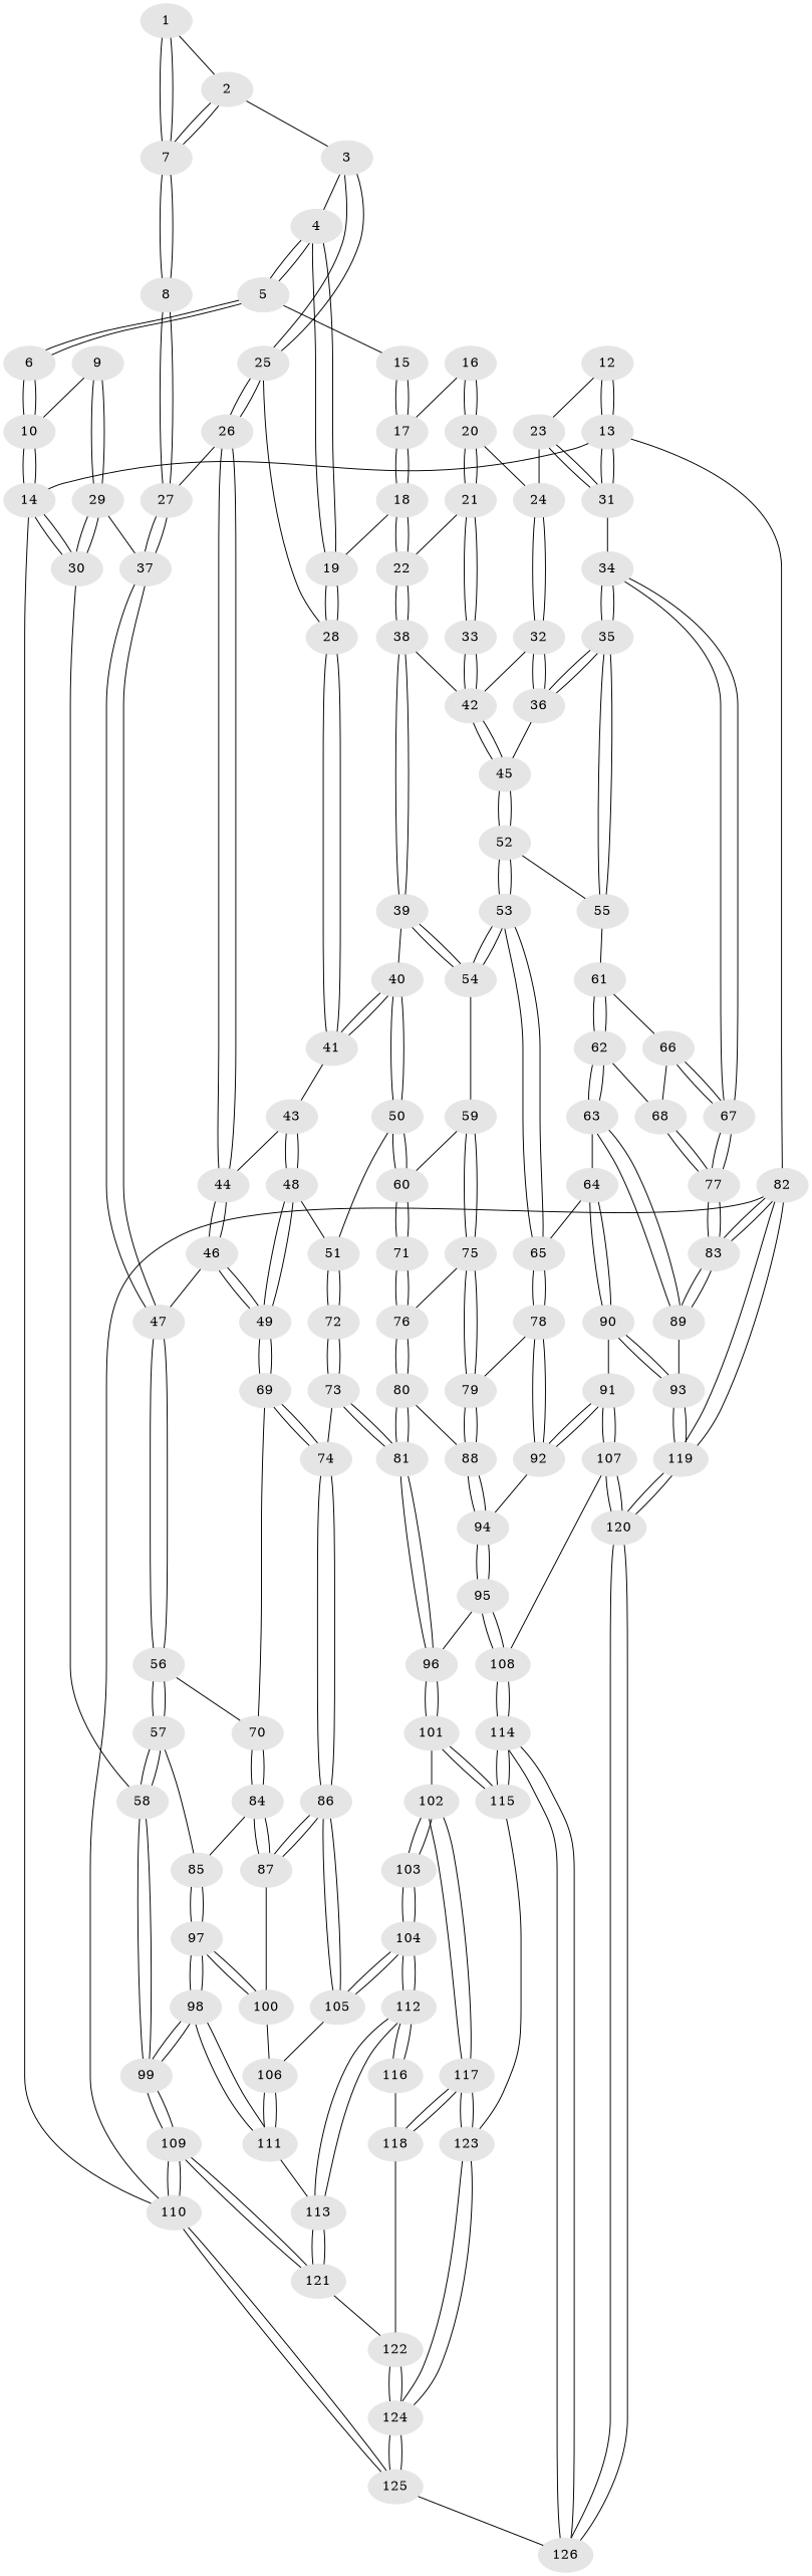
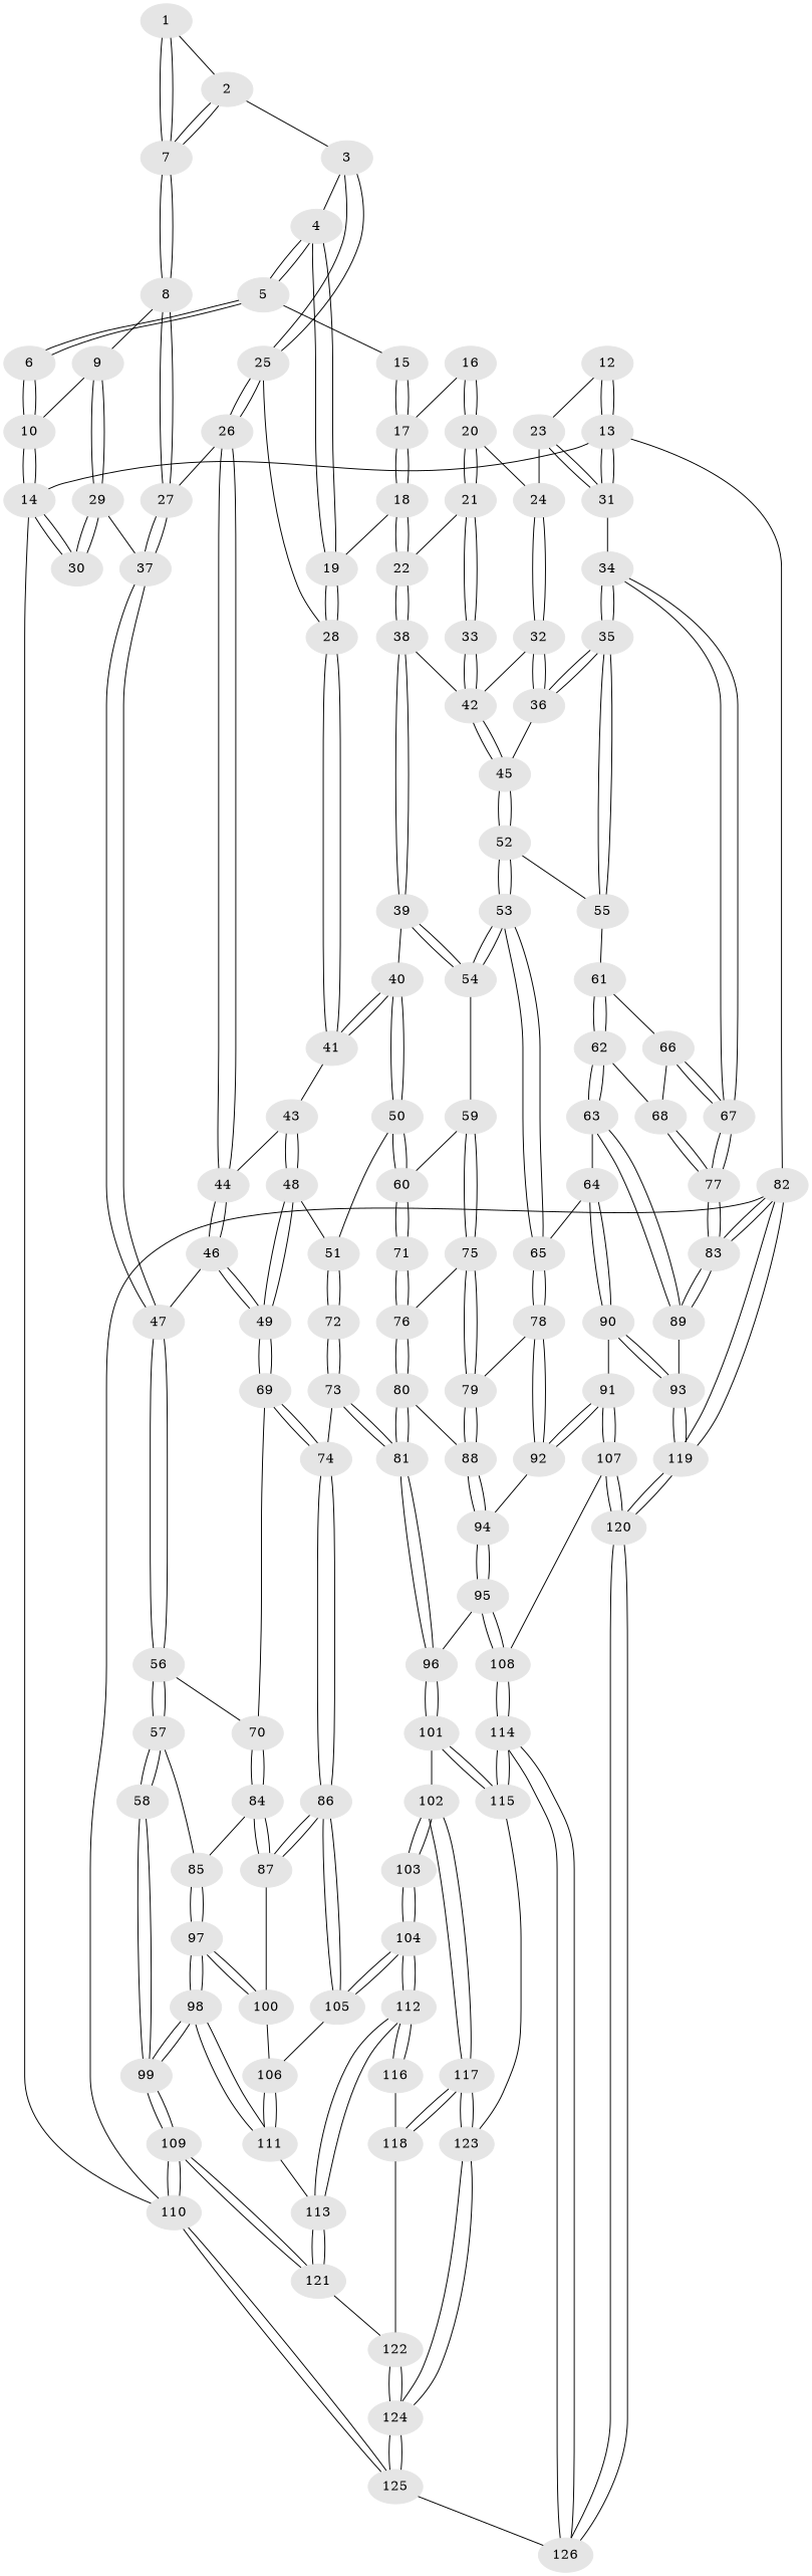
  graph {
    node [color=gray90 style=filled]
    1
    2
    7
    3
    8
    4
    25
    5
    19
    28
    26
    6
    15
    10
    17
    14
    9
    27
    29
    37
    30
    110
    12
    13
    23
    16
    20
    31
    82
    24
    34
    83
    119
    58
    125
    18
    21
    22
    38
    41
    33
    32
    42
    39
    36
    44
    46
    47
    43
    99
    35
    67
    45
    55
    77
    61
    52
    56
    40
    54
    50
    59
    51
    60
    48
    49
    53
    69
    57
    70
    72
    74
    71
    73
    65
    78
    75
    62
    66
    85
    84
    97
    109
    76
    79
    63
    68
    64
    89
    90
    93
    91
    92
    86
    87
    80
    81
    96
    105
    88
    94
    101
    120
    100
    98
    106
    95
    107
    108
    114
    102
    115
    111
    113
    121
    103
    117
    123
    104
    118
    112
    116
    126
    122
    124
    1 -- 2
    1 -- 7
    1 -- 7
    2 -- 7
    2 -- 7
    2 -- 3
    7 -- 8
    7 -- 8
    3 -- 4
    3 -- 25
    3 -- 25
+   8 -- 9
    8 -- 27
    8 -- 27
    4 -- 5
    4 -- 5
    4 -- 19
    4 -- 19
    25 -- 28
    25 -- 26
    25 -- 26
    5 -- 6
    5 -- 6
    5 -- 15
    19 -- 28
    19 -- 28
    28 -- 41
    28 -- 41
    26 -- 27
    26 -- 44
    26 -- 44
    6 -- 10
    6 -- 10
    15 -- 17
    15 -- 17
    10 -- 14
    10 -- 14
    17 -- 18
    17 -- 18
    14 -- 30
    14 -- 30
    14 -- 110
    9 -- 10
    9 -- 29
    9 -- 29
    27 -- 37
    27 -- 37
    29 -- 37
    29 -- 30
    29 -- 30
    37 -- 47
    37 -- 47
-   30 -- 58
    110 -- 125
    110 -- 125
    12 -- 13
    12 -- 13
    12 -- 23
    13 -- 14
    13 -- 31
    13 -- 31
    13 -- 82
    23 -- 31
    23 -- 31
    23 -- 24
    16 -- 17
    16 -- 20
    16 -- 20
    20 -- 24
    20 -- 21
    20 -- 21
    31 -- 34
    82 -- 110
    82 -- 83
    82 -- 83
    82 -- 119
    82 -- 119
    24 -- 32
    24 -- 32
    34 -- 35
    34 -- 35
    34 -- 67
    34 -- 67
    83 -- 89
    83 -- 89
    119 -- 120
    119 -- 120
    58 -- 99
    58 -- 99
    125 -- 126
    18 -- 19
    18 -- 22
    18 -- 22
    21 -- 22
    21 -- 33
    21 -- 33
    22 -- 38
    22 -- 38
    38 -- 42
    38 -- 39
    38 -- 39
    41 -- 43
    33 -- 42
    33 -- 42
    32 -- 42
    32 -- 36
    32 -- 36
    42 -- 45
    42 -- 45
    39 -- 40
    39 -- 54
    39 -- 54
    36 -- 45
    44 -- 46
    44 -- 46
    46 -- 47
    46 -- 49
    46 -- 49
    47 -- 56
    47 -- 56
    43 -- 44
    43 -- 48
    43 -- 48
    99 -- 109
    99 -- 109
    35 -- 36
    35 -- 36
    35 -- 55
    35 -- 55
    67 -- 77
    67 -- 77
    45 -- 52
    45 -- 52
    55 -- 61
    77 -- 83
    77 -- 83
    61 -- 62
    61 -- 62
    61 -- 66
    52 -- 55
    52 -- 53
    52 -- 53
    56 -- 57
    56 -- 57
    56 -- 70
    40 -- 41
    40 -- 41
    40 -- 50
    40 -- 50
    54 -- 59
    50 -- 51
    50 -- 60
    50 -- 60
    59 -- 60
    59 -- 75
    59 -- 75
    51 -- 72
    51 -- 72
    60 -- 71
    60 -- 71
    48 -- 51
    48 -- 49
    48 -- 49
    49 -- 69
    49 -- 69
    53 -- 54
    53 -- 54
    53 -- 65
    53 -- 65
    69 -- 70
    69 -- 74
    69 -- 74
    57 -- 58
    57 -- 58
    57 -- 85
    70 -- 84
    70 -- 84
    72 -- 73
    72 -- 73
    74 -- 86
    74 -- 86
    71 -- 76
    71 -- 76
    73 -- 74
    73 -- 81
    73 -- 81
    65 -- 78
    65 -- 78
    78 -- 79
    78 -- 92
    78 -- 92
    75 -- 76
    75 -- 79
    75 -- 79
    62 -- 63
    62 -- 63
    62 -- 68
    66 -- 67
    66 -- 67
    66 -- 68
    85 -- 97
    85 -- 97
    84 -- 85
    84 -- 87
    84 -- 87
    97 -- 100
    97 -- 100
    97 -- 98
    97 -- 98
    109 -- 110
    109 -- 110
    109 -- 121
    109 -- 121
    76 -- 80
    76 -- 80
    79 -- 88
    79 -- 88
    63 -- 64
    63 -- 89
    63 -- 89
    68 -- 77
    68 -- 77
    64 -- 65
    64 -- 90
    64 -- 90
    89 -- 93
    90 -- 93
    90 -- 93
    90 -- 91
    93 -- 119
    93 -- 119
    91 -- 92
    91 -- 92
    91 -- 107
    91 -- 107
    92 -- 94
    86 -- 87
    86 -- 87
    86 -- 105
    86 -- 105
    87 -- 100
    80 -- 81
    80 -- 81
    80 -- 88
    81 -- 96
    81 -- 96
    96 -- 101
    96 -- 101
    105 -- 106
    88 -- 94
    88 -- 94
    94 -- 95
    94 -- 95
    101 -- 102
    101 -- 115
    101 -- 115
    120 -- 126
    120 -- 126
    100 -- 106
    98 -- 99
    98 -- 99
    98 -- 111
    98 -- 111
    106 -- 111
    106 -- 111
    95 -- 96
    95 -- 108
    95 -- 108
    107 -- 120
    107 -- 120
    107 -- 108
    108 -- 114
    108 -- 114
    114 -- 115
    114 -- 115
    114 -- 126
    114 -- 126
    102 -- 103
    102 -- 103
    102 -- 117
    102 -- 117
    115 -- 123
    111 -- 113
    113 -- 121
    113 -- 121
    121 -- 122
    103 -- 104
    103 -- 104
    117 -- 123
    117 -- 123
    117 -- 118
    117 -- 118
    123 -- 124
    123 -- 124
    104 -- 105
    104 -- 105
    104 -- 112
    104 -- 112
    118 -- 122
    112 -- 113
    112 -- 113
    112 -- 116
    112 -- 116
    116 -- 118
    122 -- 124
    122 -- 124
    124 -- 125
    124 -- 125
  }
